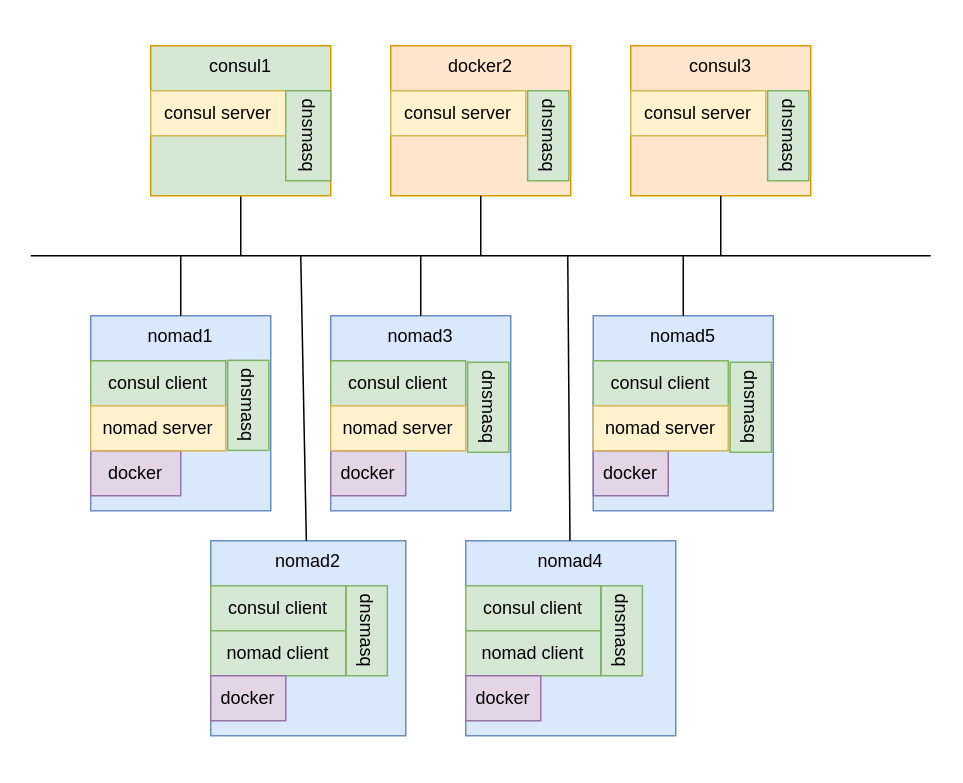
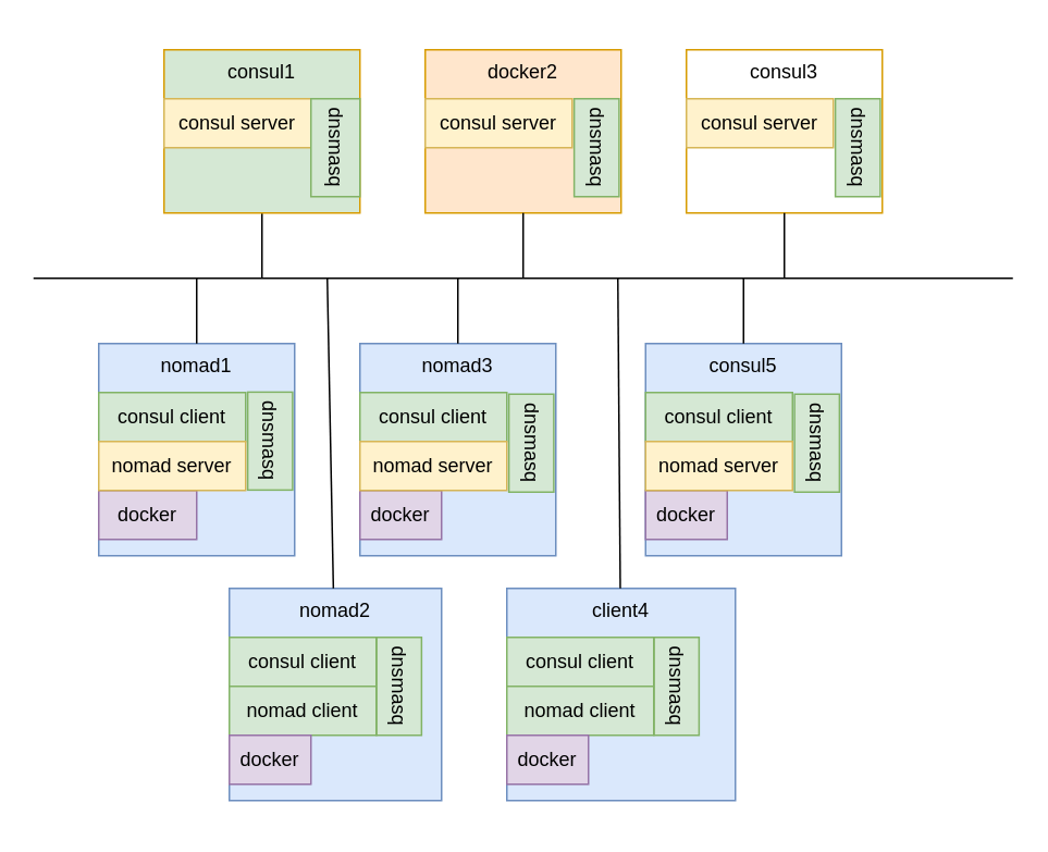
  <mxCell id="0" />
  <mxCell id="1" parent="0" />
  <mxCell id="2" value="" style="endArrow=none;html=1;" parent="1" edge="1"><mxGeometry width="50" height="50" relative="1" as="geometry"><mxPoint x="20" y="170" as="sourcePoint" /><mxPoint x="620" y="170" as="targetPoint" /></mxGeometry></mxCell>
  <mxCell id="3" value="" style="endArrow=none;html=1;" parent="1" target="35" edge="1"><mxGeometry width="50" height="50" relative="1" as="geometry"><mxPoint x="160" y="170" as="sourcePoint" /><mxPoint x="70" y="130" as="targetPoint" /></mxGeometry></mxCell>
  <mxCell id="4" value="" style="group" parent="1" vertex="1" connectable="0"><mxGeometry x="60" y="200" width="135" height="150" as="geometry" /></mxCell>
  <mxCell id="5" value="nomad1" style="rounded=0;whiteSpace=wrap;html=1;align=center;verticalAlign=top;fillColor=#dae8fc;strokeColor=#6c8ebf;" parent="4" vertex="1"><mxGeometry y="10" width="120" height="130" as="geometry" /></mxCell>
  <mxCell id="6" value="consul client" style="rounded=0;whiteSpace=wrap;html=1;align=center;fillColor=#d5e8d4;strokeColor=#82b366;" parent="4" vertex="1"><mxGeometry y="40" width="90" height="30" as="geometry" /></mxCell>
  <mxCell id="7" value="docker" style="rounded=0;whiteSpace=wrap;html=1;align=center;fillColor=#e1d5e7;strokeColor=#9673a6;" parent="4" vertex="1"><mxGeometry y="100" width="60" height="30" as="geometry" /></mxCell>
  <mxCell id="8" value="dnsmasq" style="rounded=0;whiteSpace=wrap;html=1;align=center;rotation=90;fillColor=#d5e8d4;strokeColor=#82b366;" parent="4" vertex="1"><mxGeometry x="75" y="56" width="60" height="27.5" as="geometry" /></mxCell>
  <mxCell id="9" value="nomad server" style="rounded=0;whiteSpace=wrap;html=1;align=center;fillColor=#fff2cc;strokeColor=#d6b656;" parent="4" vertex="1"><mxGeometry y="70" width="90" height="30" as="geometry" /></mxCell>
  <mxCell id="10" value="" style="group" parent="1" vertex="1" connectable="0"><mxGeometry x="220" y="200" width="135" height="150" as="geometry" /></mxCell>
  <mxCell id="11" value="nomad3" style="rounded=0;whiteSpace=wrap;html=1;align=center;verticalAlign=top;fontStyle=0;fillColor=#dae8fc;strokeColor=#6c8ebf;" parent="10" vertex="1"><mxGeometry y="10" width="120" height="130" as="geometry" /></mxCell>
  <mxCell id="12" value="consul client" style="rounded=0;whiteSpace=wrap;html=1;align=center;fontStyle=0;fillColor=#d5e8d4;strokeColor=#82b366;" parent="10" vertex="1"><mxGeometry y="40" width="90" height="30" as="geometry" /></mxCell>
  <mxCell id="13" value="docker" style="rounded=0;whiteSpace=wrap;html=1;align=center;fontStyle=0;fillColor=#e1d5e7;strokeColor=#9673a6;" parent="10" vertex="1"><mxGeometry y="100" width="50" height="30" as="geometry" /></mxCell>
  <mxCell id="14" value="dnsmasq" style="rounded=0;whiteSpace=wrap;html=1;align=center;rotation=90;fillColor=#d5e8d4;strokeColor=#82b366;" parent="10" vertex="1"><mxGeometry x="75" y="57.25" width="60" height="27.5" as="geometry" /></mxCell>
  <mxCell id="15" value="nomad server" style="rounded=0;whiteSpace=wrap;html=1;align=center;fillColor=#fff2cc;strokeColor=#d6b656;" parent="10" vertex="1"><mxGeometry y="70" width="90" height="30" as="geometry" /></mxCell>
  <mxCell id="16" value="" style="group" parent="1" vertex="1" connectable="0"><mxGeometry x="395" y="200" width="135" height="150" as="geometry" /></mxCell>
- <mxCell id="17" value="nomad5" style="rounded=0;whiteSpace=wrap;html=1;align=center;verticalAlign=top;fontStyle=0;fillColor=#dae8fc;strokeColor=#6c8ebf;" parent="16" vertex="1"><mxGeometry y="10" width="120" height="130" as="geometry" /></mxCell>
+ <mxCell id="17" value="consul5" style="rounded=0;whiteSpace=wrap;html=1;align=center;verticalAlign=top;fontStyle=0;fillColor=#dae8fc;strokeColor=#6c8ebf;" parent="16" vertex="1"><mxGeometry y="10" width="120" height="130" as="geometry" /></mxCell>
  <mxCell id="18" value="consul client" style="rounded=0;whiteSpace=wrap;html=1;align=center;fontStyle=0;fillColor=#d5e8d4;strokeColor=#82b366;" parent="16" vertex="1"><mxGeometry y="40" width="90" height="30" as="geometry" /></mxCell>
  <mxCell id="19" value="docker" style="rounded=0;whiteSpace=wrap;html=1;align=center;fontStyle=0;fillColor=#e1d5e7;strokeColor=#9673a6;" parent="16" vertex="1"><mxGeometry y="100" width="50" height="30" as="geometry" /></mxCell>
  <mxCell id="20" value="dnsmasq" style="rounded=0;whiteSpace=wrap;html=1;align=center;rotation=90;fillColor=#d5e8d4;strokeColor=#82b366;" parent="16" vertex="1"><mxGeometry x="75" y="57.25" width="60" height="27.5" as="geometry" /></mxCell>
  <mxCell id="21" value="nomad server" style="rounded=0;whiteSpace=wrap;html=1;align=center;fillColor=#fff2cc;strokeColor=#d6b656;" parent="16" vertex="1"><mxGeometry y="70" width="90" height="30" as="geometry" /></mxCell>
  <mxCell id="22" value="" style="group" parent="1" vertex="1" connectable="0"><mxGeometry x="300" y="350" width="160" height="150" as="geometry" /></mxCell>
- <mxCell id="23" value="nomad4" style="rounded=0;whiteSpace=wrap;html=1;align=center;verticalAlign=top;fontStyle=0;fillColor=#dae8fc;strokeColor=#6c8ebf;" parent="22" vertex="1"><mxGeometry x="10" y="10" width="140" height="130" as="geometry" /></mxCell>
+ <mxCell id="23" value="client4" style="rounded=0;whiteSpace=wrap;html=1;align=center;verticalAlign=top;fontStyle=0;fillColor=#dae8fc;strokeColor=#6c8ebf;" parent="22" vertex="1"><mxGeometry x="10" y="10" width="140" height="130" as="geometry" /></mxCell>
  <mxCell id="24" value="consul client" style="rounded=0;whiteSpace=wrap;html=1;align=center;fontStyle=0;fillColor=#d5e8d4;strokeColor=#82b366;" parent="22" vertex="1"><mxGeometry x="10" y="40" width="90" height="30" as="geometry" /></mxCell>
  <mxCell id="25" value="nomad client" style="rounded=0;whiteSpace=wrap;html=1;align=center;fontStyle=0;fillColor=#d5e8d4;strokeColor=#82b366;" parent="22" vertex="1"><mxGeometry x="10" y="70" width="90" height="30" as="geometry" /></mxCell>
  <mxCell id="26" value="docker" style="rounded=0;whiteSpace=wrap;html=1;align=center;fontStyle=0;fillColor=#e1d5e7;strokeColor=#9673a6;" parent="22" vertex="1"><mxGeometry x="10" y="100" width="50" height="30" as="geometry" /></mxCell>
  <mxCell id="27" value="dnsmasq" style="rounded=0;whiteSpace=wrap;html=1;align=center;rotation=90;fillColor=#d5e8d4;strokeColor=#82b366;" parent="22" vertex="1"><mxGeometry x="84" y="56.25" width="60" height="27.5" as="geometry" /></mxCell>
  <mxCell id="28" value="" style="group" parent="1" vertex="1" connectable="0"><mxGeometry x="140" y="350" width="160" height="150" as="geometry" /></mxCell>
  <mxCell id="29" value="nomad2" style="rounded=0;whiteSpace=wrap;html=1;align=center;verticalAlign=top;fontStyle=0;fillColor=#dae8fc;strokeColor=#6c8ebf;" parent="28" vertex="1"><mxGeometry y="10" width="130" height="130" as="geometry" /></mxCell>
  <mxCell id="30" value="consul client" style="rounded=0;whiteSpace=wrap;html=1;align=center;fontStyle=0;fillColor=#d5e8d4;strokeColor=#82b366;" parent="28" vertex="1"><mxGeometry y="40" width="90" height="30" as="geometry" /></mxCell>
  <mxCell id="31" value="nomad client" style="rounded=0;whiteSpace=wrap;html=1;align=center;fontStyle=0;fillColor=#d5e8d4;strokeColor=#82b366;" parent="28" vertex="1"><mxGeometry y="70" width="90" height="30" as="geometry" /></mxCell>
  <mxCell id="32" value="docker" style="rounded=0;whiteSpace=wrap;html=1;align=center;fontStyle=0;fillColor=#e1d5e7;strokeColor=#9673a6;" parent="28" vertex="1"><mxGeometry y="100" width="50" height="30" as="geometry" /></mxCell>
  <mxCell id="33" value="dnsmasq" style="rounded=0;whiteSpace=wrap;html=1;align=center;rotation=90;fillColor=#d5e8d4;strokeColor=#82b366;" parent="28" vertex="1"><mxGeometry x="74" y="56.25" width="60" height="27.5" as="geometry" /></mxCell>
  <mxCell id="34" value="" style="group" parent="1" vertex="1" connectable="0"><mxGeometry x="100" y="20" width="135" height="120" as="geometry" /></mxCell>
  <mxCell id="35" value="consul1" style="rounded=0;whiteSpace=wrap;html=1;align=center;verticalAlign=top;fillColor=#d5e8d4;strokeColor=#d79b00;" parent="34" vertex="1"><mxGeometry y="10" width="120" height="100" as="geometry" /></mxCell>
  <mxCell id="36" value="consul server" style="rounded=0;whiteSpace=wrap;html=1;align=center;fillColor=#fff2cc;strokeColor=#d6b656;" parent="34" vertex="1"><mxGeometry y="40" width="90" height="30" as="geometry" /></mxCell>
  <mxCell id="37" value="dnsmasq" style="rounded=0;whiteSpace=wrap;html=1;align=center;rotation=90;fillColor=#d5e8d4;strokeColor=#82b366;" parent="34" vertex="1"><mxGeometry x="75" y="55" width="60" height="30" as="geometry" /></mxCell>
  <mxCell id="38" value="" style="group" parent="1" vertex="1" connectable="0"><mxGeometry x="260" y="20" width="135" height="120" as="geometry" /></mxCell>
  <mxCell id="39" value="docker2" style="rounded=0;whiteSpace=wrap;html=1;align=center;verticalAlign=top;fillColor=#ffe6cc;strokeColor=#d79b00;" parent="38" vertex="1"><mxGeometry y="10" width="120" height="100" as="geometry" /></mxCell>
  <mxCell id="40" value="consul server" style="rounded=0;whiteSpace=wrap;html=1;align=center;fillColor=#fff2cc;strokeColor=#d6b656;" parent="38" vertex="1"><mxGeometry y="40" width="90" height="30" as="geometry" /></mxCell>
  <mxCell id="41" value="dnsmasq" style="rounded=0;whiteSpace=wrap;html=1;align=center;rotation=90;fillColor=#d5e8d4;strokeColor=#82b366;" parent="38" vertex="1"><mxGeometry x="75" y="56.25" width="60" height="27.5" as="geometry" /></mxCell>
  <mxCell id="42" value="" style="group" parent="1" vertex="1" connectable="0"><mxGeometry x="420" y="20" width="135" height="120" as="geometry" /></mxCell>
- <mxCell id="43" value="consul3" style="rounded=0;whiteSpace=wrap;html=1;align=center;verticalAlign=top;fillColor=#ffe6cc;strokeColor=#d79b00;" parent="42" vertex="1"><mxGeometry y="10" width="120" height="100" as="geometry" /></mxCell>
+ <mxCell id="43" value="consul3" style="rounded=0;whiteSpace=wrap;html=1;align=center;verticalAlign=top;fillColor=#ffffff;strokeColor=#d79b00;" parent="42" vertex="1"><mxGeometry y="10" width="120" height="100" as="geometry" /></mxCell>
  <mxCell id="44" value="consul server" style="rounded=0;whiteSpace=wrap;html=1;align=center;fillColor=#fff2cc;strokeColor=#d6b656;" parent="42" vertex="1"><mxGeometry y="40" width="90" height="30" as="geometry" /></mxCell>
  <mxCell id="45" value="dnsmasq" style="rounded=0;whiteSpace=wrap;html=1;align=center;rotation=90;fillColor=#d5e8d4;strokeColor=#82b366;" parent="42" vertex="1"><mxGeometry x="75" y="56.25" width="60" height="27.5" as="geometry" /></mxCell>
  <mxCell id="46" value="" style="endArrow=none;html=1;" parent="1" target="39" edge="1"><mxGeometry width="50" height="50" relative="1" as="geometry"><mxPoint x="320" y="170" as="sourcePoint" /><mxPoint x="60" y="200" as="targetPoint" /></mxGeometry></mxCell>
  <mxCell id="47" value="" style="endArrow=none;html=1;" parent="1" target="43" edge="1"><mxGeometry width="50" height="50" relative="1" as="geometry"><mxPoint x="480" y="170" as="sourcePoint" /><mxPoint x="70" y="220" as="targetPoint" /></mxGeometry></mxCell>
  <mxCell id="48" value="" style="endArrow=none;html=1;" parent="1" target="29" edge="1"><mxGeometry width="50" height="50" relative="1" as="geometry"><mxPoint x="200" y="170" as="sourcePoint" /><mxPoint x="60" y="460" as="targetPoint" /></mxGeometry></mxCell>
  <mxCell id="49" value="" style="endArrow=none;html=1;" parent="1" source="23" edge="1"><mxGeometry width="50" height="50" relative="1" as="geometry"><mxPoint x="30" y="450" as="sourcePoint" /><mxPoint x="378" y="170" as="targetPoint" /></mxGeometry></mxCell>
  <mxCell id="50" value="" style="endArrow=none;html=1;" parent="1" target="5" edge="1"><mxGeometry width="50" height="50" relative="1" as="geometry"><mxPoint x="120" y="170" as="sourcePoint" /><mxPoint x="60" y="390" as="targetPoint" /></mxGeometry></mxCell>
  <mxCell id="51" value="" style="endArrow=none;html=1;" parent="1" target="11" edge="1"><mxGeometry width="50" height="50" relative="1" as="geometry"><mxPoint x="280" y="170" as="sourcePoint" /><mxPoint x="70" y="430" as="targetPoint" /></mxGeometry></mxCell>
  <mxCell id="52" value="" style="endArrow=none;html=1;" parent="1" target="17" edge="1"><mxGeometry width="50" height="50" relative="1" as="geometry"><mxPoint x="455" y="170" as="sourcePoint" /><mxPoint x="80" y="430" as="targetPoint" /></mxGeometry></mxCell>
